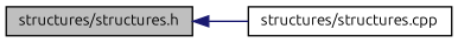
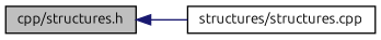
  digraph {
    rankdir=LR
    fontname=Ubuntu
    node [color=black fontname=Ubuntu fontsize=10 shape=record style=filled]
-   n1 [fillcolor=grey75 fontcolor=black height=0.2 label="structures/structures.h" width=0.4]
+   n1 [fillcolor=grey75 fontcolor=black height=0.2 label="cpp/structures.h" width=0.4]
    n2 [fillcolor=white height=0.2 label="structures/structures.cpp" width=0.4]
    n1 -> n2 [color=midnightblue dir=back fontname=Ubuntu fontsize=10 labelfontname=Helvetica labelfontsize=10 style=solid]
  }
